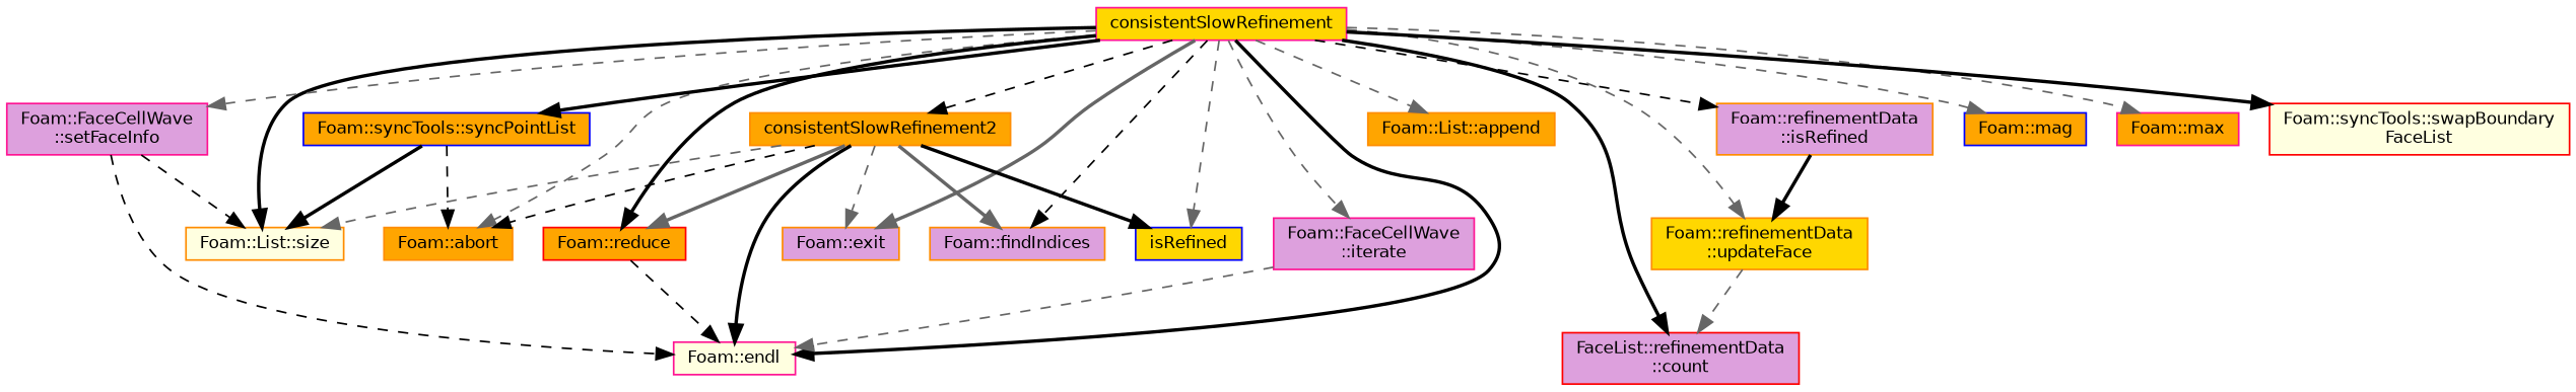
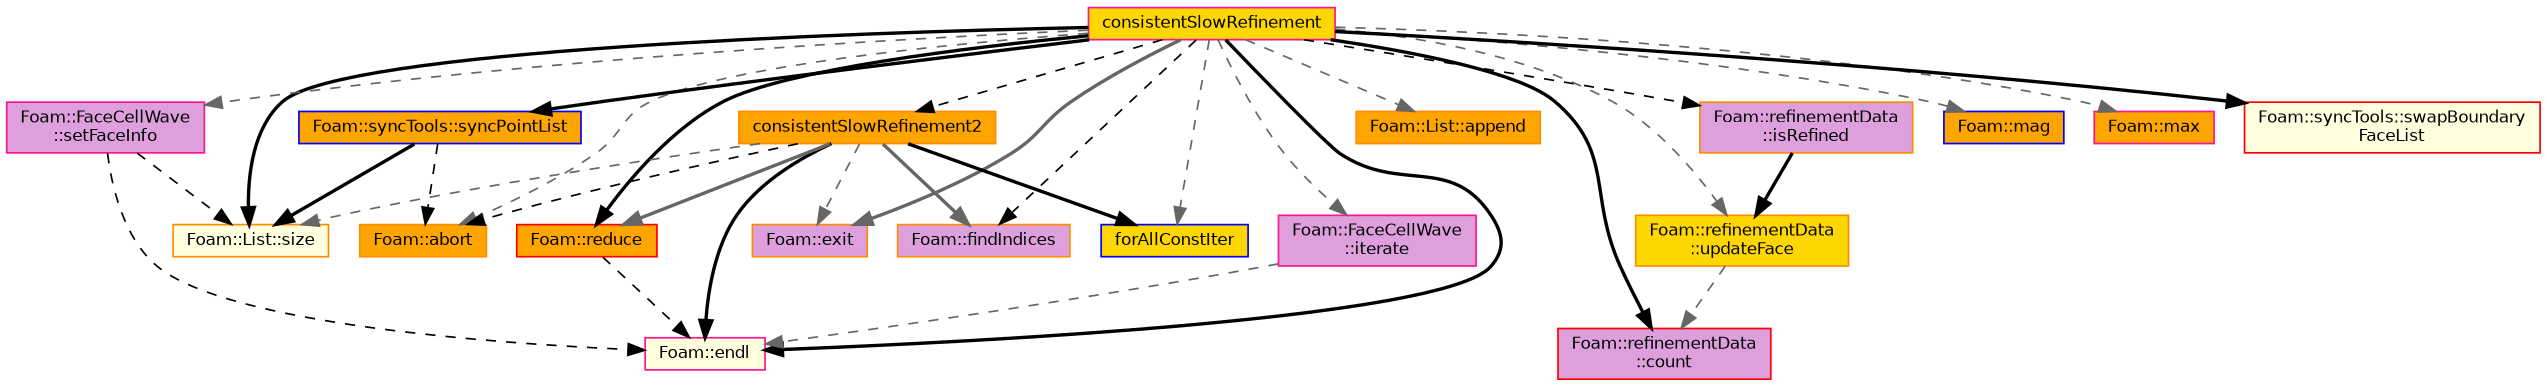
  digraph {
    rankdir=TB
    node [color=darkorange fillcolor=orange fontname=Helvetica fontsize=10 shape=record style=filled]
    edge [color=black fontname=Helvetica fontsize=10 labelfontname=Helvetica labelfontsize=10 style=dashed]
    n1 [color=deeppink fillcolor=gold fontcolor=black height=0.2 label=consistentSlowRefinement width=0.4]
    n2 [height=0.2 label="Foam::abort" width=0.4]
    n3 [height=0.2 label="Foam::List::append" width=0.4]
    n4 [height=0.2 label=consistentSlowRefinement2 width=0.4]
    n5 [fillcolor=plum height=0.2 label="Foam::exit" width=0.4]
    n6 [color=deeppink fillcolor=lightyellow height=0.2 label="Foam::endl" width=0.4]
    n7 [fillcolor=plum height=0.2 label="Foam::findIndices" width=0.4]
    n8 [color=red height=0.2 label="Foam::reduce" width=0.4]
    n9 [fillcolor=lightyellow height=0.2 label="Foam::List::size" width=0.4]
-   n10 [color=red fillcolor=plum height=0.2 label="FaceList::refinementData\l::count" width=0.4]
-   n11 [color=blue fillcolor=gold height=0.2 label=isRefined width=0.4]
+   n10 [color=red fillcolor=plum height=0.2 label="Foam::refinementData\l::count" width=0.4]
+   n11 [color=blue fillcolor=gold height=0.2 label=forAllConstIter width=0.4]
    n12 [fillcolor=plum height=0.2 label="Foam::refinementData\l::isRefined" width=0.4]
    n13 [fillcolor=gold height=0.2 label="Foam::refinementData\l::updateFace" width=0.4]
    n14 [color=deeppink fillcolor=plum height=0.2 label="Foam::FaceCellWave\l::iterate" width=0.4]
    n15 [color=blue height=0.2 label="Foam::mag" width=0.4]
    n16 [color=deeppink height=0.2 label="Foam::max" width=0.4]
    n17 [color=deeppink fillcolor=plum height=0.2 label="Foam::FaceCellWave\l::setFaceInfo" width=0.4]
    n18 [color=red fillcolor=lightyellow height=0.2 label="Foam::syncTools::swapBoundary\lFaceList" width=0.4]
    n19 [color=blue height=0.2 label="Foam::syncTools::syncPointList" width=0.4]
    n1 -> n2 [color=gray40]
    n1 -> n3 [color=gray40]
    n1 -> n4
    n1 -> n5 [color=gray40 style=bold]
    n1 -> n6 [style=bold]
    n1 -> n7
    n1 -> n8 [style=bold]
    n1 -> n9 [style=bold]
    n1 -> n10 [style=bold]
    n1 -> n11 [color=gray40]
    n1 -> n12
    n1 -> n13 [color=gray40]
    n1 -> n14 [color=gray40]
    n1 -> n15 [color=gray40]
    n1 -> n16 [color=gray40]
    n1 -> n17 [color=gray40]
    n1 -> n18 [style=bold]
    n1 -> n19 [style=bold]
    n4 -> n2
    n4 -> n5 [color=gray40]
    n4 -> n6 [style=bold]
    n4 -> n7 [color=gray40 style=bold]
    n4 -> n8 [color=gray40 style=bold]
    n4 -> n9 [color=gray40]
    n4 -> n11 [style=bold]
    n8 -> n6
    n12 -> n13 [style=bold]
    n13 -> n10 [color=gray40]
    n14 -> n6 [color=gray40]
    n17 -> n6
    n17 -> n9
    n19 -> n2
    n19 -> n9 [style=bold]
  }
